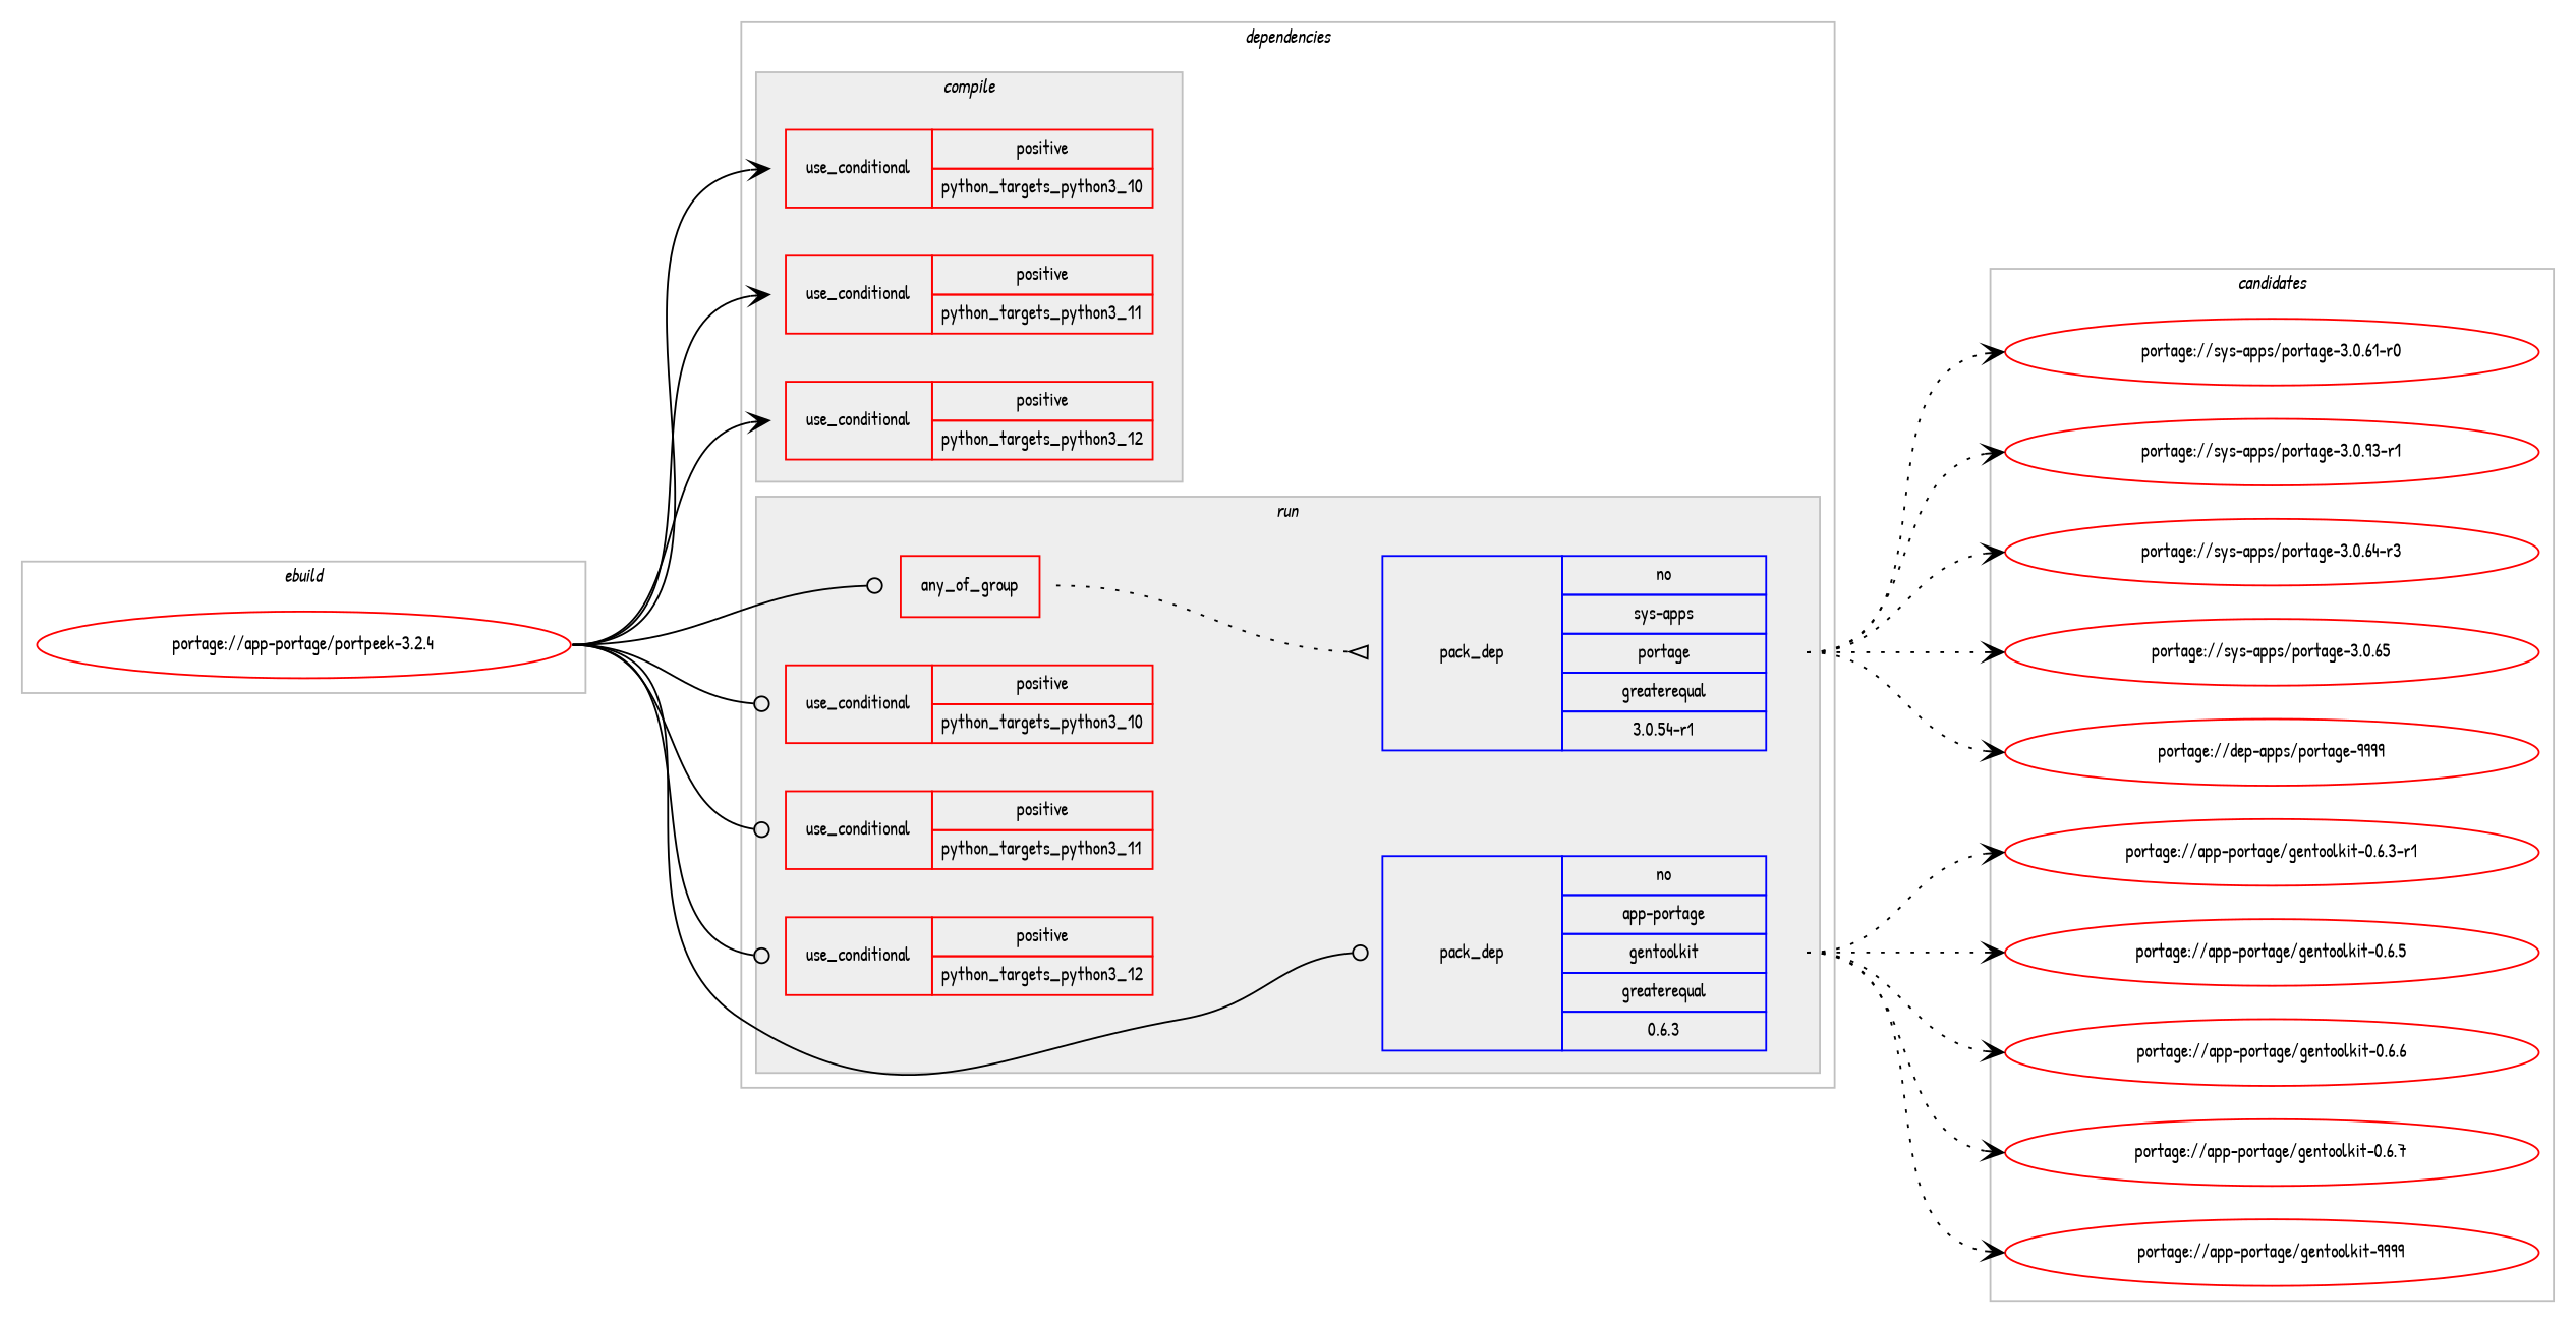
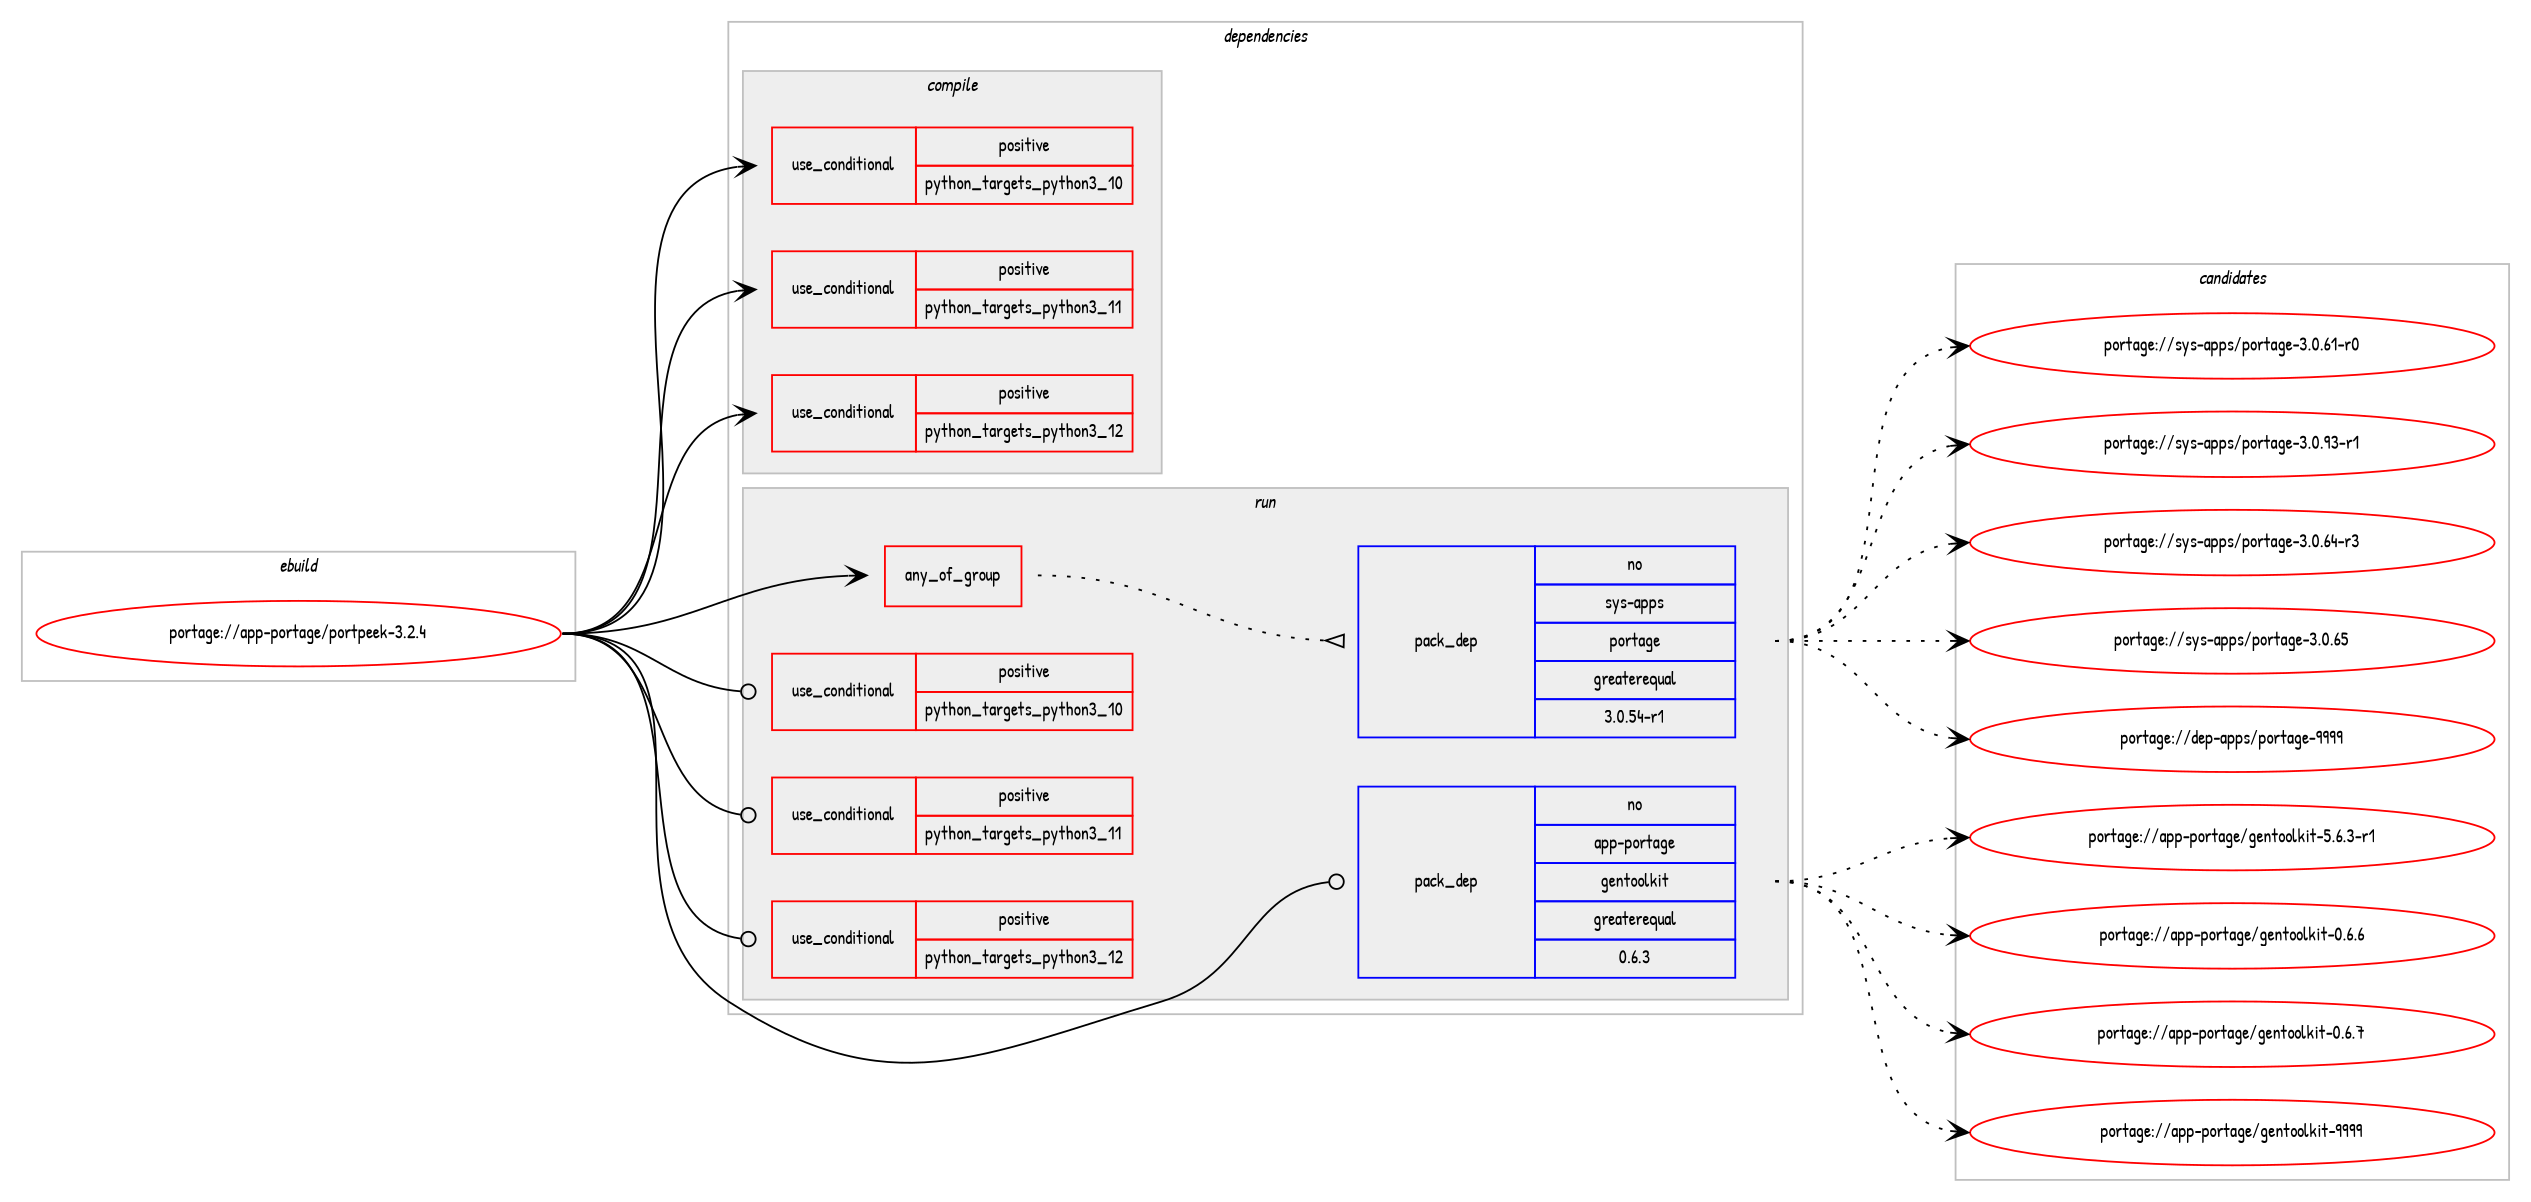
  digraph {
    compound=true
    concentrate=true
    fontname="Patrick Hand"
    fontsize=10
    newrank=true
    rankdir=LR
    ranksep=1.5
    node [color=red fontname="Patrick Hand" fontsize=10]
    edge [arrowhead=vee fontname="Patrick Hand" headport=w style=dotted tailport=e weight=100]
    n1 [label="portage://app-portage/portpeek-3.2.4" width=4]
    n2 [label=<<TABLE BORDER="0" CELLBORDER="1" CELLSPACING="0" CELLPADDING="4"><TR><TD ROWSPAN="3" CELLPADDING="10">use_conditional</TD></TR><TR><TD>positive</TD></TR><TR><TD>python_targets_python3_10</TD></TR></TABLE>> shape=none]
    n3 [label=<<TABLE BORDER="0" CELLBORDER="1" CELLSPACING="0" CELLPADDING="4"><TR><TD ROWSPAN="3" CELLPADDING="10">use_conditional</TD></TR><TR><TD>positive</TD></TR><TR><TD>python_targets_python3_11</TD></TR></TABLE>> shape=none]
    n4 [label=<<TABLE BORDER="0" CELLBORDER="1" CELLSPACING="0" CELLPADDING="4"><TR><TD ROWSPAN="3" CELLPADDING="10">use_conditional</TD></TR><TR><TD>positive</TD></TR><TR><TD>python_targets_python3_12</TD></TR></TABLE>> shape=none]
    n5 [color=blue label=<<TABLE BORDER="0" CELLBORDER="1" CELLSPACING="0" CELLPADDING="4" WIDTH="220"><TR><TD ROWSPAN="6" CELLPADDING="30">pack_dep</TD></TR><TR><TD WIDTH="110">no</TD></TR><TR><TD>sys-apps</TD></TR><TR><TD>portage</TD></TR><TR><TD>greaterequal</TD></TR><TR><TD>3.0.54-r1</TD></TR></TABLE>> shape=none]
    n6 [label=<<TABLE BORDER="0" CELLBORDER="1" CELLSPACING="0" CELLPADDING="4"><TR><TD CELLPADDING="10">any_of_group</TD></TR></TABLE>> shape=none]
    n7 [label=<<TABLE BORDER="0" CELLBORDER="1" CELLSPACING="0" CELLPADDING="4"><TR><TD ROWSPAN="3" CELLPADDING="10">use_conditional</TD></TR><TR><TD>positive</TD></TR><TR><TD>python_targets_python3_10</TD></TR></TABLE>> shape=none]
    n8 [label=<<TABLE BORDER="0" CELLBORDER="1" CELLSPACING="0" CELLPADDING="4"><TR><TD ROWSPAN="3" CELLPADDING="10">use_conditional</TD></TR><TR><TD>positive</TD></TR><TR><TD>python_targets_python3_11</TD></TR></TABLE>> shape=none]
    n9 [label=<<TABLE BORDER="0" CELLBORDER="1" CELLSPACING="0" CELLPADDING="4"><TR><TD ROWSPAN="3" CELLPADDING="10">use_conditional</TD></TR><TR><TD>positive</TD></TR><TR><TD>python_targets_python3_12</TD></TR></TABLE>> shape=none]
    n10 [color=blue label=<<TABLE BORDER="0" CELLBORDER="1" CELLSPACING="0" CELLPADDING="4" WIDTH="220"><TR><TD ROWSPAN="6" CELLPADDING="30">pack_dep</TD></TR><TR><TD WIDTH="110">no</TD></TR><TR><TD>app-portage</TD></TR><TR><TD>gentoolkit</TD></TR><TR><TD>greaterequal</TD></TR><TR><TD>0.6.3</TD></TR></TABLE>> shape=none]
    n11 [label="portage://sys-apps/portage-3.0.61-r0" width=4]
    n12 [label="portage://sys-apps/portage-3.0.93-r1" width=4]
    n13 [label="portage://sys-apps/portage-3.0.64-r3" width=4]
    n14 [label="portage://sys-apps/portage-3.0.65" width=4]
    n15 [label="portage://dep-apps/portage-9999" width=4]
-   n16 [label="portage://app-portage/gentoolkit-0.6.3-r1" width=4]
-   n17 [label="portage://app-portage/gentoolkit-0.6.5" width=4]
+   n16 [label="portage://app-portage/gentoolkit-5.6.3-r1" width=4]
    n18 [label="portage://app-portage/gentoolkit-0.6.6" width=4]
    n19 [label="portage://app-portage/gentoolkit-0.6.7" width=4]
    n20 [label="portage://app-portage/gentoolkit-9999" width=4]
    subgraph cluster_1 {
      color=gray
      label=<<i>ebuild</i>>
      rank=same
      n1
    }
    subgraph cluster_2 {
      color=gray
      label=<<i>dependencies</i>>
      subgraph cluster_3 {
        color=gray
        fillcolor="#eeeeee"
        label=<<i>compile</i>>
        style=filled
        subgraph sub_4 {
          color=gray
          fillcolor="#eeeeee"
          label=<<i>compile</i>>
          style=filled
          n2
        }
        subgraph sub_5 {
          color=gray
          fillcolor="#eeeeee"
          label=<<i>compile</i>>
          style=filled
          n3
        }
        subgraph sub_6 {
          color=gray
          fillcolor="#eeeeee"
          label=<<i>compile</i>>
          style=filled
          n4
        }
      }
      subgraph cluster_7 {
        color=gray
        fillcolor="#eeeeee"
        label=<<i>compile and run</i>>
        style=filled
      }
      subgraph cluster_8 {
        color=gray
        fillcolor="#eeeeee"
        label=<<i>run</i>>
        style=filled
        subgraph sub_9 {
          color=gray
          fillcolor="#eeeeee"
          label=<<i>run</i>>
          style=filled
          n6
          subgraph sub_10 {
            color=gray
            fillcolor="#eeeeee"
            label=<<i>run</i>>
            style=filled
            n5
          }
        }
        subgraph sub_11 {
          color=gray
          fillcolor="#eeeeee"
          label=<<i>run</i>>
          style=filled
          n7
        }
        subgraph sub_12 {
          color=gray
          fillcolor="#eeeeee"
          label=<<i>run</i>>
          style=filled
          n8
        }
        subgraph sub_13 {
          color=gray
          fillcolor="#eeeeee"
          label=<<i>run</i>>
          style=filled
          n9
        }
        subgraph sub_14 {
          color=gray
          fillcolor="#eeeeee"
          label=<<i>run</i>>
          style=filled
          n10
        }
      }
    }
    subgraph cluster_15 {
      color=gray
      label=<<i>candidates</i>>
      rank=same
      subgraph sub_16 {
        color=black
        label=<<i>candidates</i>>
        nodesep=1
        rank=same
        n11
        n12
        n13
        n14
        n15
      }
      subgraph sub_17 {
        color=black
        label=<<i>candidates</i>>
        nodesep=1
        rank=same
        n16
-       n17
        n18
        n19
        n20
      }
    }
    n1 -> n2 [style=solid weight=20]
    n1 -> n3 [style=solid weight=20]
    n1 -> n4 [style=solid weight=20]
-   n1 -> n6 [arrowhead=odot style=solid weight=20]
+   n1 -> n6 [style=solid weight=20]
    n1 -> n7 [arrowhead=odot style=solid weight=20]
    n1 -> n8 [arrowhead=odot style=solid weight=20]
    n1 -> n9 [arrowhead=odot style=solid weight=20]
    n1 -> n10 [arrowhead=odot style=solid weight=20]
    n5 -> n11
    n5 -> n12
    n5 -> n13
    n5 -> n14
    n5 -> n15
    n6 -> n5 [arrowhead=oinv weight=20]
    n10 -> n16
-   n10 -> n17
    n10 -> n18
    n10 -> n19
    n10 -> n20
  }
